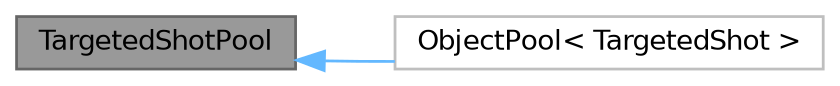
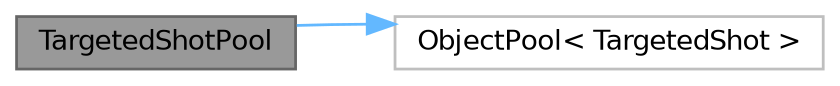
  digraph {
    rankdir=LR
    node [fontname=Helvetica fontsize=10 shape=box style=filled]
    n1 [color=gray40 fillcolor=grey60 fontcolor=black height=0.2 label=TargetedShotPool width=0.4]
    n2 [color=grey75 fillcolor=white height=0.2 label="ObjectPool\< TargetedShot \>" width=0.4]
-   n1 -> n2 [color=steelblue1 dir=back fontname=Helvetica fontsize=10 labelfontname=Helvetica labelfontsize=10 style=solid]
+   n2 -> n1 [color=steelblue1 dir=back fontname=Helvetica fontsize=10 labelfontname=Helvetica labelfontsize=10 style=solid]
  }
